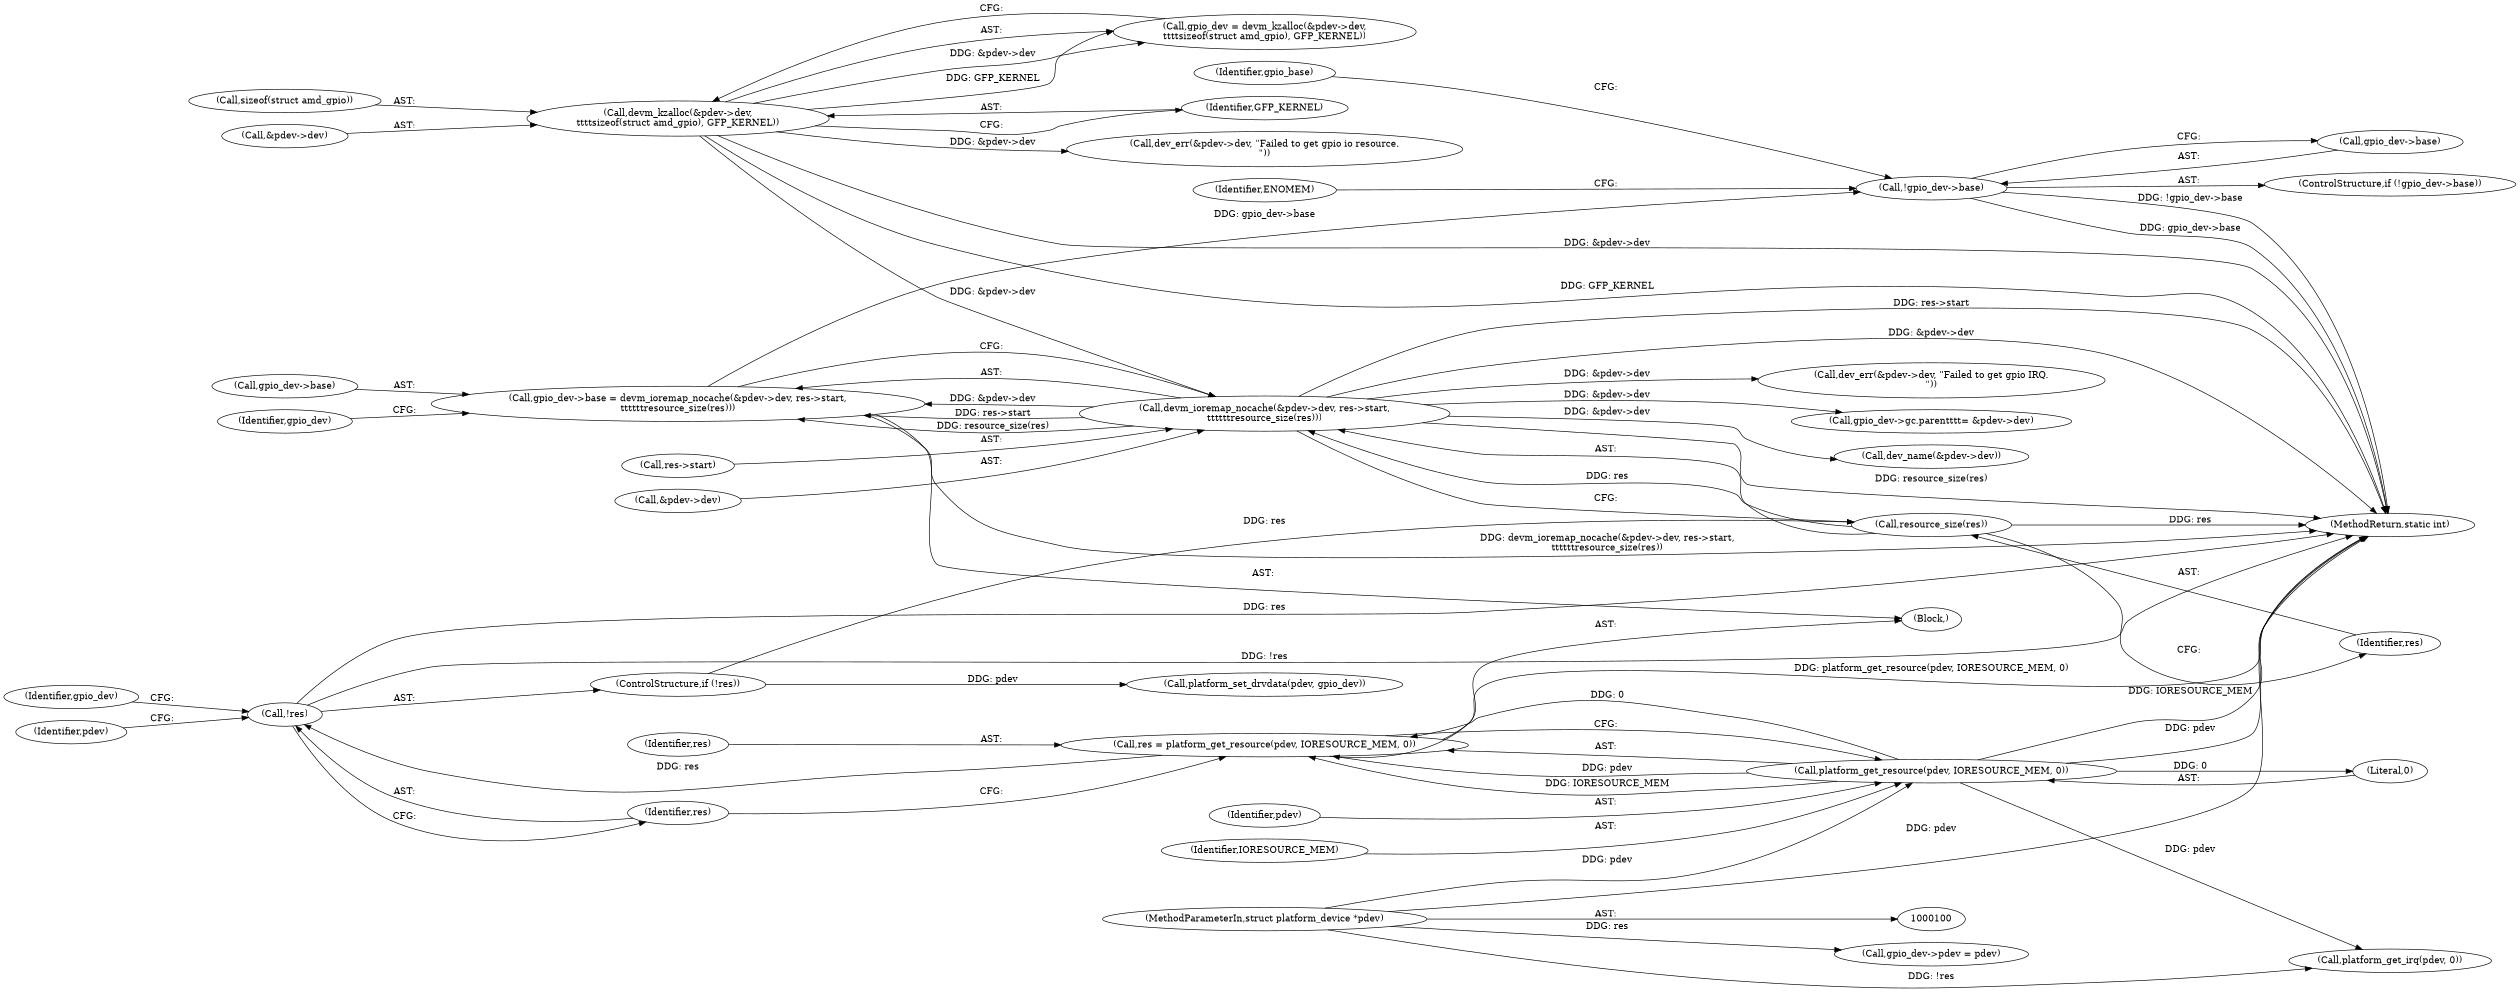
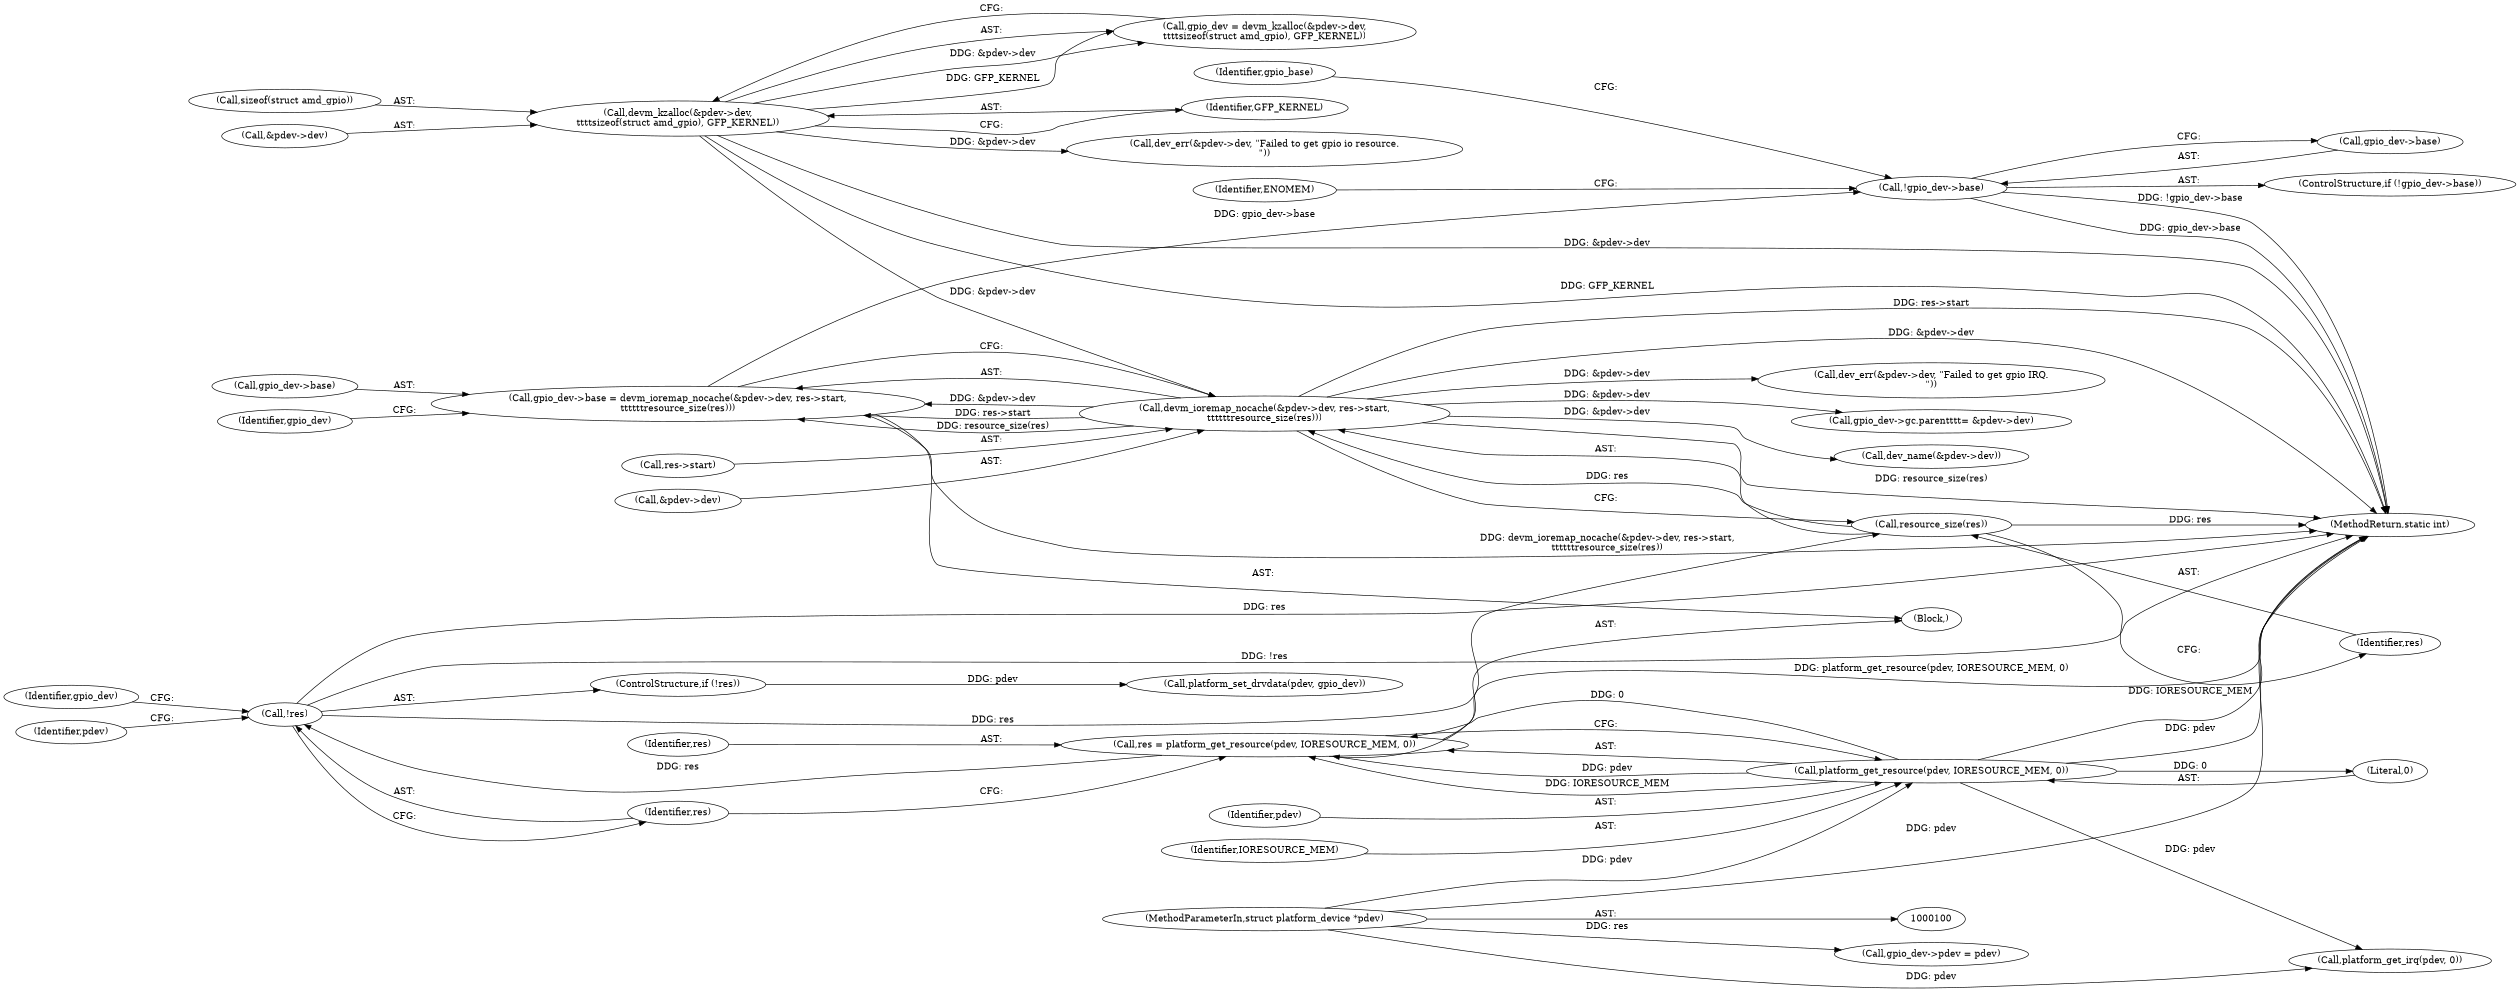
  digraph {
    rankdir=LR
    n1 [label="(Call,gpio_dev->base = devm_ioremap_nocache(&pdev->dev, res->start,\n\t\t\t\t\t\tresource_size(res)))"]
    n2 [label="(Call,devm_ioremap_nocache(&pdev->dev, res->start,\n\t\t\t\t\t\tresource_size(res)))"]
    n3 [label="(Call,!gpio_dev->base)"]
    n4 [label="(Block,)"]
    n5 [label="(MethodReturn,static int)"]
    n6 [label="(Call,resource_size(res))"]
    n7 [label="(Call,gpio_dev->gc.parent\t\t\t= &pdev->dev)"]
    n8 [label="(Call,dev_name(&pdev->dev))"]
    n9 [label="(Call,dev_err(&pdev->dev, \"Failed to get gpio IRQ.\n\"))"]
    n10 [label="(ControlStructure,if (!gpio_dev->base))"]
    n11 [label="(Call,gpio_dev->base)"]
    n12 [label="(Identifier,res)"]
    n13 [label="(Call,devm_kzalloc(&pdev->dev,\n\t\t\t\tsizeof(struct amd_gpio), GFP_KERNEL))"]
    n14 [label="(Call,dev_err(&pdev->dev, \"Failed to get gpio io resource.\n\"))"]
    n15 [label="(Identifier,GFP_KERNEL)"]
    n16 [label="(Call,gpio_dev = devm_kzalloc(&pdev->dev,\n\t\t\t\tsizeof(struct amd_gpio), GFP_KERNEL))"]
    n17 [label="(Call,!res)"]
    n18 [label="(ControlStructure,if (!res))"]
    n19 [label="(Identifier,res)"]
    n20 [label="(Call,platform_set_drvdata(pdev, gpio_dev))"]
    n21 [label="(Call,res = platform_get_resource(pdev, IORESOURCE_MEM, 0))"]
    n22 [label="(Call,platform_get_resource(pdev, IORESOURCE_MEM, 0))"]
    n23 [label="(Call,platform_get_irq(pdev, 0))"]
    n24 [label="(Literal,0)"]
    n25 [label="(MethodParameterIn,struct platform_device *pdev)"]
    n26 [label="(Call,gpio_dev->pdev = pdev)"]
    1000100
    n28 [label="(Identifier,ENOMEM)"]
    n29 [label="(Call,gpio_dev->base)"]
    n30 [label="(Identifier,gpio_dev)"]
    n31 [label="(Identifier,gpio_dev)"]
    n32 [label="(Call,res->start)"]
    n33 [label="(Identifier,res)"]
    n34 [label="(Call,&pdev->dev)"]
    n35 [label="(Identifier,gpio_base)"]
    n36 [label="(Call,&pdev->dev)"]
    n37 [label="(Identifier,pdev)"]
    n38 [label="(Identifier,IORESOURCE_MEM)"]
    n39 [label="(Call,sizeof(struct amd_gpio))"]
    n40 [label="(Identifier,pdev)"]
    n1 -> n2 [label="CFG: "]
    n1 -> n3 [label="DDG: gpio_dev->base"]
    n1 -> n4 [label="AST: "]
    n1 -> n5 [label="DDG: devm_ioremap_nocache(&pdev->dev, res->start,\n\t\t\t\t\t\tresource_size(res))"]
    n2 -> n1 [label="AST: "]
    n2 -> n1 [label="DDG: &pdev->dev"]
    n2 -> n1 [label="DDG: res->start"]
    n2 -> n1 [label="DDG: resource_size(res)"]
    n2 -> n5 [label="DDG: res->start"]
    n2 -> n5 [label="DDG: &pdev->dev"]
    n2 -> n5 [label="DDG: resource_size(res)"]
    n2 -> n6 [label="CFG: "]
    n2 -> n7 [label="DDG: &pdev->dev"]
    n2 -> n8 [label="DDG: &pdev->dev"]
    n2 -> n9 [label="DDG: &pdev->dev"]
    n3 -> n5 [label="DDG: gpio_dev->base"]
    n3 -> n5 [label="DDG: !gpio_dev->base"]
    n3 -> n10 [label="AST: "]
    n3 -> n11 [label="CFG: "]
    n6 -> n2 [label="AST: "]
    n6 -> n2 [label="DDG: res"]
    n6 -> n5 [label="DDG: res"]
    n6 -> n12 [label="CFG: "]
    n11 -> n3 [label="AST: "]
    n12 -> n6 [label="AST: "]
    n13 -> n2 [label="DDG: &pdev->dev"]
    n13 -> n5 [label="DDG: &pdev->dev"]
    n13 -> n5 [label="DDG: GFP_KERNEL"]
    n13 -> n14 [label="DDG: &pdev->dev"]
    n13 -> n15 [label="CFG: "]
    n13 -> n16 [label="AST: "]
    n13 -> n16 [label="DDG: &pdev->dev"]
    n13 -> n16 [label="DDG: GFP_KERNEL"]
    n15 -> n13 [label="AST: "]
    n16 -> n13 [label="CFG: "]
    n17 -> n5 [label="DDG: res"]
    n17 -> n5 [label="DDG: !res"]
-   n18 -> n6 [label="DDG: res"]
+   n17 -> n6 [label="DDG: res"]
    n17 -> n18 [label="AST: "]
    n17 -> n19 [label="CFG: "]
    n18 -> n20 [label="DDG: pdev"]
    n19 -> n17 [label="AST: "]
    n19 -> n21 [label="CFG: "]
    n21 -> n4 [label="AST: "]
    n21 -> n5 [label="DDG: platform_get_resource(pdev, IORESOURCE_MEM, 0)"]
    n21 -> n17 [label="DDG: res"]
    n21 -> n22 [label="CFG: "]
    n22 -> n5 [label="DDG: pdev"]
    n22 -> n5 [label="DDG: IORESOURCE_MEM"]
    n22 -> n21 [label="AST: "]
    n22 -> n21 [label="DDG: pdev"]
    n22 -> n21 [label="DDG: IORESOURCE_MEM"]
    n22 -> n21 [label="DDG: 0"]
    n22 -> n23 [label="DDG: pdev"]
    n22 -> n24 [label="DDG: 0"]
    n24 -> n22 [label="AST: "]
    n25 -> n5 [label="DDG: pdev"]
    n25 -> n22 [label="DDG: pdev"]
-   n25 -> n23 [label="DDG: !res"]
+   n25 -> n23 [label="DDG: pdev"]
    n25 -> n26 [label="DDG: res"]
    n25 -> 1000100 [label="AST: "]
    n28 -> n3 [label="CFG: "]
    n29 -> n1 [label="AST: "]
    n30 -> n1 [label="CFG: "]
    n31 -> n17 [label="CFG: "]
    n32 -> n2 [label="AST: "]
    n33 -> n21 [label="AST: "]
    n34 -> n2 [label="AST: "]
    n35 -> n3 [label="CFG: "]
    n36 -> n13 [label="AST: "]
    n37 -> n22 [label="AST: "]
    n38 -> n22 [label="AST: "]
    n39 -> n13 [label="AST: "]
    n40 -> n17 [label="CFG: "]
  }
